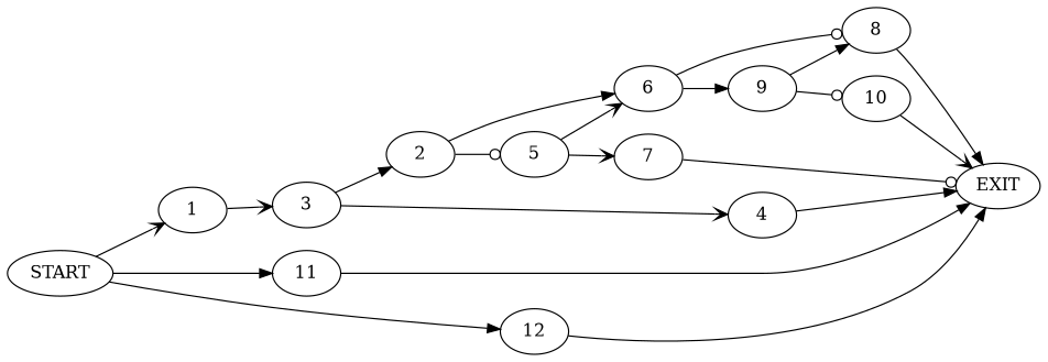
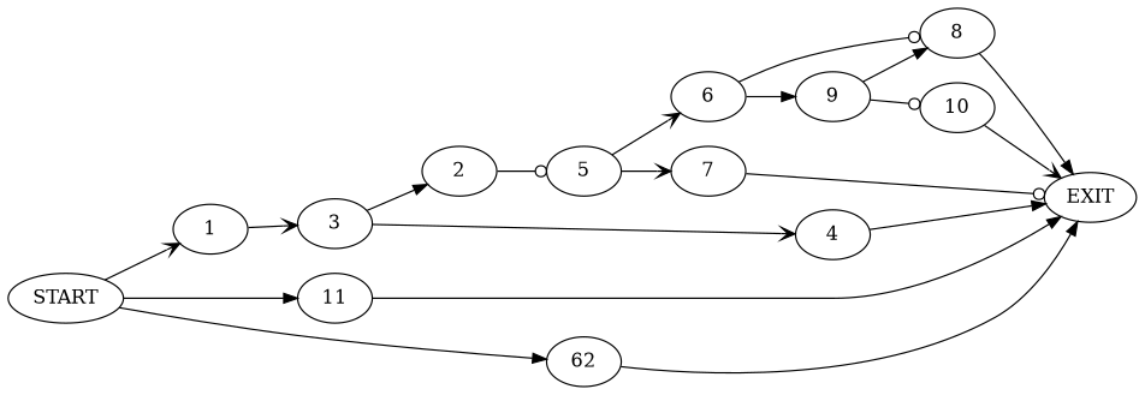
  digraph {
    rankdir=LR
    edge [arrowhead=normal]
    n1 [label=START]
    1
    11
-   12
+   12 [label=62]
    3
    n6 [label=EXIT]
    2
    5
    6
    4
    7
    8
    9
    10
    n1 -> 1 [arrowhead=vee]
    n1 -> 11
    n1 -> 12
    1 -> 3 [arrowhead=vee]
    11 -> n6
    12 -> n6
    3 -> 2
    3 -> 4 [arrowhead=vee]
    2 -> 5 [arrowhead=odot]
-   2 -> 6
    5 -> 6 [arrowhead=vee]
    5 -> 7 [arrowhead=vee]
    6 -> 8 [arrowhead=odot]
    6 -> 9
    4 -> n6
    7 -> n6 [arrowhead=odot]
    8 -> n6
    9 -> 8
    9 -> 10 [arrowhead=odot]
    10 -> n6 [arrowhead=vee]
  }
